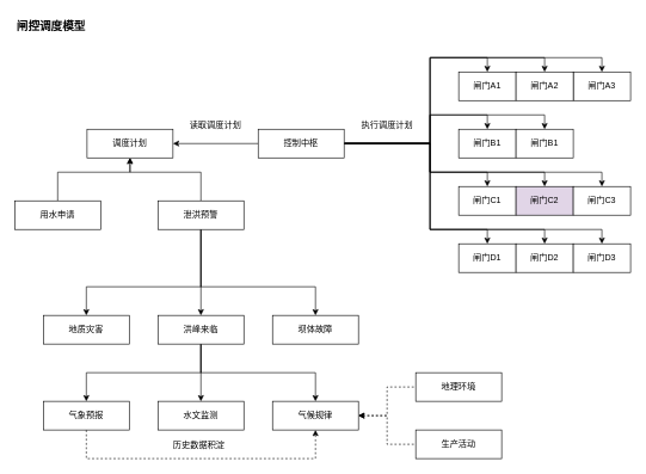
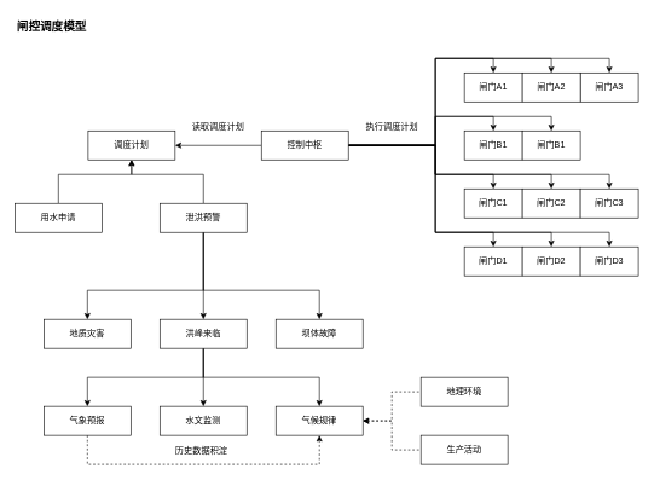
  <mxCell id="0" />
  <mxCell id="1" parent="0" />
  <mxCell id="2" value="&lt;b style=&quot;font-size: 16px;&quot;&gt;闸控调度模型&lt;/b&gt;" style="text;html=1;align=left;verticalAlign=middle;resizable=0;points=[];autosize=1;strokeColor=none;fillColor=none;fontSize=16;rounded=0;labelBackgroundColor=none;" parent="1" vertex="1"><mxGeometry x="20.5" y="20" width="120" height="30" as="geometry" /></mxCell>
  <mxCell id="3" value="" style="edgeStyle=orthogonalEdgeStyle;rounded=0;orthogonalLoop=1;jettySize=auto;html=1;entryX=0.5;entryY=0;entryDx=0;entryDy=0;" parent="1" source="15" target="16" edge="1"><mxGeometry relative="1" as="geometry"><Array as="points"><mxPoint x="600" y="200" /><mxPoint x="600" y="80" /><mxPoint x="680" y="80" /></Array></mxGeometry></mxCell>
  <mxCell id="4" value="" style="edgeStyle=orthogonalEdgeStyle;rounded=0;orthogonalLoop=1;jettySize=auto;html=1;entryX=0.5;entryY=0;entryDx=0;entryDy=0;" parent="1" source="15" target="17" edge="1"><mxGeometry relative="1" as="geometry"><Array as="points"><mxPoint x="600" y="200" /><mxPoint x="600" y="80" /><mxPoint x="840" y="80" /></Array></mxGeometry></mxCell>
  <mxCell id="5" value="" style="edgeStyle=orthogonalEdgeStyle;rounded=0;orthogonalLoop=1;jettySize=auto;html=1;entryX=0.5;entryY=0;entryDx=0;entryDy=0;" parent="1" source="15" target="18" edge="1"><mxGeometry relative="1" as="geometry"><Array as="points"><mxPoint x="600" y="200" /><mxPoint x="600" y="80" /><mxPoint x="760" y="80" /></Array></mxGeometry></mxCell>
  <mxCell id="6" value="" style="edgeStyle=orthogonalEdgeStyle;rounded=0;orthogonalLoop=1;jettySize=auto;html=1;entryX=0.5;entryY=0;entryDx=0;entryDy=0;" parent="1" source="15" target="19" edge="1"><mxGeometry relative="1" as="geometry"><Array as="points"><mxPoint x="600" y="200" /><mxPoint x="600" y="160" /><mxPoint x="680" y="160" /></Array></mxGeometry></mxCell>
  <mxCell id="7" value="" style="edgeStyle=orthogonalEdgeStyle;rounded=0;orthogonalLoop=1;jettySize=auto;html=1;entryX=0.5;entryY=0;entryDx=0;entryDy=0;" parent="1" source="15" target="20" edge="1"><mxGeometry relative="1" as="geometry"><Array as="points"><mxPoint x="600" y="200" /><mxPoint x="600" y="160" /><mxPoint x="760" y="160" /></Array></mxGeometry></mxCell>
  <mxCell id="8" value="" style="edgeStyle=orthogonalEdgeStyle;rounded=0;orthogonalLoop=1;jettySize=auto;html=1;exitX=1;exitY=0.5;exitDx=0;exitDy=0;" parent="1" source="15" target="21" edge="1"><mxGeometry relative="1" as="geometry"><Array as="points"><mxPoint x="600" y="200" /><mxPoint x="600" y="240" /><mxPoint x="680" y="240" /></Array></mxGeometry></mxCell>
  <mxCell id="9" value="" style="edgeStyle=orthogonalEdgeStyle;rounded=0;orthogonalLoop=1;jettySize=auto;html=1;exitX=1;exitY=0.5;exitDx=0;exitDy=0;" parent="1" source="15" target="22" edge="1"><mxGeometry relative="1" as="geometry"><Array as="points"><mxPoint x="600" y="200" /><mxPoint x="600" y="240" /><mxPoint x="760" y="240" /></Array></mxGeometry></mxCell>
  <mxCell id="10" value="" style="edgeStyle=orthogonalEdgeStyle;rounded=0;orthogonalLoop=1;jettySize=auto;html=1;exitX=1;exitY=0.5;exitDx=0;exitDy=0;" parent="1" source="15" target="23" edge="1"><mxGeometry relative="1" as="geometry"><Array as="points"><mxPoint x="600" y="200" /><mxPoint x="600" y="240" /><mxPoint x="840" y="240" /></Array></mxGeometry></mxCell>
  <mxCell id="11" value="" style="edgeStyle=orthogonalEdgeStyle;rounded=0;orthogonalLoop=1;jettySize=auto;html=1;exitX=1;exitY=0.5;exitDx=0;exitDy=0;" parent="1" source="15" target="24" edge="1"><mxGeometry relative="1" as="geometry"><Array as="points"><mxPoint x="600" y="200" /><mxPoint x="600" y="320" /><mxPoint x="680" y="320" /></Array></mxGeometry></mxCell>
  <mxCell id="12" value="" style="edgeStyle=orthogonalEdgeStyle;rounded=0;orthogonalLoop=1;jettySize=auto;html=1;exitX=1;exitY=0.5;exitDx=0;exitDy=0;" parent="1" source="15" target="25" edge="1"><mxGeometry relative="1" as="geometry"><Array as="points"><mxPoint x="600" y="200" /><mxPoint x="600" y="320" /><mxPoint x="760" y="320" /></Array></mxGeometry></mxCell>
  <mxCell id="13" value="" style="edgeStyle=orthogonalEdgeStyle;rounded=0;orthogonalLoop=1;jettySize=auto;html=1;exitX=1;exitY=0.5;exitDx=0;exitDy=0;" parent="1" source="15" target="26" edge="1"><mxGeometry relative="1" as="geometry"><Array as="points"><mxPoint x="600" y="200" /><mxPoint x="600" y="320" /><mxPoint x="840" y="320" /></Array></mxGeometry></mxCell>
  <mxCell id="14" value="" style="edgeStyle=orthogonalEdgeStyle;rounded=0;orthogonalLoop=1;jettySize=auto;html=1;" parent="1" source="15" target="29" edge="1"><mxGeometry relative="1" as="geometry" /></mxCell>
  <mxCell id="15" value="控制中枢" style="rounded=0;whiteSpace=wrap;html=1;" parent="1" vertex="1"><mxGeometry x="360" y="180" width="120" height="40" as="geometry" /></mxCell>
  <mxCell id="16" value="闸门A1" style="rounded=0;whiteSpace=wrap;html=1;" parent="1" vertex="1"><mxGeometry x="640" y="100" width="80" height="40" as="geometry" /></mxCell>
  <mxCell id="17" value="闸门A3" style="rounded=0;whiteSpace=wrap;html=1;" parent="1" vertex="1"><mxGeometry x="800" y="100" width="80" height="40" as="geometry" /></mxCell>
  <mxCell id="18" value="闸门A2" style="rounded=0;whiteSpace=wrap;html=1;" parent="1" vertex="1"><mxGeometry x="720" y="100" width="80" height="40" as="geometry" /></mxCell>
  <mxCell id="19" value="闸门B1" style="rounded=0;whiteSpace=wrap;html=1;" parent="1" vertex="1"><mxGeometry x="640" y="180" width="80" height="40" as="geometry" /></mxCell>
  <mxCell id="20" value="闸门B1" style="rounded=0;whiteSpace=wrap;html=1;" parent="1" vertex="1"><mxGeometry x="720" y="180" width="80" height="40" as="geometry" /></mxCell>
  <mxCell id="21" value="闸门C1" style="rounded=0;whiteSpace=wrap;html=1;" parent="1" vertex="1"><mxGeometry x="640" y="260" width="80" height="40" as="geometry" /></mxCell>
- <mxCell id="22" value="闸门C2" style="rounded=0;whiteSpace=wrap;html=1;fillColor=#e1d5e7;" parent="1" vertex="1"><mxGeometry x="720" y="260" width="80" height="40" as="geometry" /></mxCell>
+ <mxCell id="22" value="闸门C2" style="rounded=0;whiteSpace=wrap;html=1;" parent="1" vertex="1"><mxGeometry x="720" y="260" width="80" height="40" as="geometry" /></mxCell>
  <mxCell id="23" value="闸门C3" style="rounded=0;whiteSpace=wrap;html=1;" parent="1" vertex="1"><mxGeometry x="800" y="260" width="80" height="40" as="geometry" /></mxCell>
  <mxCell id="24" value="闸门D1" style="rounded=0;whiteSpace=wrap;html=1;" parent="1" vertex="1"><mxGeometry x="640" y="340" width="80" height="40" as="geometry" /></mxCell>
  <mxCell id="25" value="闸门D2" style="rounded=0;whiteSpace=wrap;html=1;" parent="1" vertex="1"><mxGeometry x="720" y="340" width="80" height="40" as="geometry" /></mxCell>
  <mxCell id="26" value="闸门D3" style="rounded=0;whiteSpace=wrap;html=1;" parent="1" vertex="1"><mxGeometry x="800" y="340" width="80" height="40" as="geometry" /></mxCell>
  <mxCell id="27" value="" style="edgeStyle=orthogonalEdgeStyle;rounded=0;orthogonalLoop=1;jettySize=auto;html=1;entryX=0.5;entryY=0;entryDx=0;entryDy=0;startArrow=classic;startFill=1;endArrow=none;endFill=0;" parent="1" source="29" target="32" edge="1"><mxGeometry relative="1" as="geometry"><Array as="points"><mxPoint x="181" y="240" /><mxPoint x="80" y="240" /></Array></mxGeometry></mxCell>
  <mxCell id="28" value="" style="edgeStyle=orthogonalEdgeStyle;rounded=0;orthogonalLoop=1;jettySize=auto;html=1;entryX=0.5;entryY=0;entryDx=0;entryDy=0;endArrow=none;endFill=0;startArrow=classic;startFill=1;" parent="1" source="29" target="36" edge="1"><mxGeometry relative="1" as="geometry"><Array as="points"><mxPoint x="181" y="240" /><mxPoint x="280" y="240" /></Array></mxGeometry></mxCell>
  <mxCell id="29" value="调度计划" style="rounded=0;whiteSpace=wrap;html=1;" parent="1" vertex="1"><mxGeometry x="121" y="180" width="120" height="40" as="geometry" /></mxCell>
  <mxCell id="30" value="读取调度计划" style="text;html=1;align=center;verticalAlign=middle;resizable=0;points=[];autosize=1;strokeColor=none;fillColor=none;" parent="1" vertex="1"><mxGeometry x="250" y="160" width="100" height="30" as="geometry" /></mxCell>
  <mxCell id="31" value="执行调度计划" style="text;html=1;align=center;verticalAlign=middle;resizable=0;points=[];autosize=1;strokeColor=none;fillColor=none;" parent="1" vertex="1"><mxGeometry x="490" y="160" width="100" height="30" as="geometry" /></mxCell>
  <mxCell id="32" value="用水申请" style="rounded=0;whiteSpace=wrap;html=1;" parent="1" vertex="1"><mxGeometry x="20" y="280" width="120" height="40" as="geometry" /></mxCell>
  <mxCell id="33" value="" style="edgeStyle=orthogonalEdgeStyle;rounded=0;orthogonalLoop=1;jettySize=auto;html=1;" edge="1" parent="1" source="36" target="37"><mxGeometry relative="1" as="geometry"><Array as="points"><mxPoint x="280" y="400" /><mxPoint x="120" y="400" /></Array></mxGeometry></mxCell>
  <mxCell id="34" value="" style="edgeStyle=orthogonalEdgeStyle;rounded=0;orthogonalLoop=1;jettySize=auto;html=1;" edge="1" parent="1" source="36" target="38"><mxGeometry relative="1" as="geometry"><Array as="points"><mxPoint x="280" y="400" /><mxPoint x="440" y="400" /></Array></mxGeometry></mxCell>
  <mxCell id="35" value="" style="edgeStyle=orthogonalEdgeStyle;rounded=0;orthogonalLoop=1;jettySize=auto;html=1;" edge="1" parent="1" source="36" target="42"><mxGeometry relative="1" as="geometry" /></mxCell>
  <mxCell id="36" value="泄洪预警" style="rounded=0;whiteSpace=wrap;html=1;" parent="1" vertex="1"><mxGeometry x="220" y="280" width="120" height="40" as="geometry" /></mxCell>
  <mxCell id="37" value="地质灾害" style="rounded=0;whiteSpace=wrap;html=1;" vertex="1" parent="1"><mxGeometry x="60" y="440" width="120" height="40" as="geometry" /></mxCell>
  <mxCell id="38" value="坝体故障" style="rounded=0;whiteSpace=wrap;html=1;" vertex="1" parent="1"><mxGeometry x="380" y="440" width="120" height="40" as="geometry" /></mxCell>
  <mxCell id="39" value="" style="edgeStyle=orthogonalEdgeStyle;rounded=0;orthogonalLoop=1;jettySize=auto;html=1;" edge="1" parent="1" source="42" target="44"><mxGeometry relative="1" as="geometry"><Array as="points"><mxPoint x="280" y="520" /><mxPoint x="120" y="520" /></Array></mxGeometry></mxCell>
  <mxCell id="40" value="" style="edgeStyle=orthogonalEdgeStyle;rounded=0;orthogonalLoop=1;jettySize=auto;html=1;" edge="1" parent="1" source="42" target="47"><mxGeometry relative="1" as="geometry"><Array as="points"><mxPoint x="280" y="520" /><mxPoint x="440" y="520" /></Array></mxGeometry></mxCell>
  <mxCell id="41" value="" style="edgeStyle=orthogonalEdgeStyle;rounded=0;orthogonalLoop=1;jettySize=auto;html=1;" edge="1" parent="1" source="42" target="48"><mxGeometry relative="1" as="geometry" /></mxCell>
  <mxCell id="42" value="洪峰来临" style="rounded=0;whiteSpace=wrap;html=1;" vertex="1" parent="1"><mxGeometry x="220" y="440" width="120" height="40" as="geometry" /></mxCell>
  <mxCell id="43" value="" style="edgeStyle=orthogonalEdgeStyle;rounded=0;orthogonalLoop=1;jettySize=auto;html=1;entryX=0.5;entryY=1;entryDx=0;entryDy=0;exitX=0.5;exitY=1;exitDx=0;exitDy=0;dashed=1;" edge="1" parent="1" source="44" target="47"><mxGeometry relative="1" as="geometry"><mxPoint x="120" y="680" as="targetPoint" /><Array as="points"><mxPoint x="120" y="640" /><mxPoint x="440" y="640" /></Array></mxGeometry></mxCell>
  <mxCell id="44" value="气象预报" style="rounded=0;whiteSpace=wrap;html=1;" vertex="1" parent="1"><mxGeometry x="60" y="560" width="120" height="40" as="geometry" /></mxCell>
  <mxCell id="45" value="" style="edgeStyle=orthogonalEdgeStyle;rounded=0;orthogonalLoop=1;jettySize=auto;html=1;dashed=1;startArrow=classic;startFill=1;endArrow=none;endFill=0;" edge="1" parent="1" source="47" target="50"><mxGeometry relative="1" as="geometry" /></mxCell>
  <mxCell id="46" value="" style="edgeStyle=orthogonalEdgeStyle;rounded=0;orthogonalLoop=1;jettySize=auto;html=1;startArrow=classic;startFill=1;endArrow=none;endFill=0;dashed=1;" edge="1" parent="1" source="47" target="51"><mxGeometry relative="1" as="geometry" /></mxCell>
  <mxCell id="47" value="气候规律" style="rounded=0;whiteSpace=wrap;html=1;" vertex="1" parent="1"><mxGeometry x="380" y="560" width="120" height="40" as="geometry" /></mxCell>
  <mxCell id="48" value="水文监测" style="rounded=0;whiteSpace=wrap;html=1;" vertex="1" parent="1"><mxGeometry x="220" y="560" width="120" height="40" as="geometry" /></mxCell>
  <mxCell id="49" value="历史数据积淀" style="text;html=1;align=center;verticalAlign=middle;resizable=0;points=[];autosize=1;strokeColor=none;fillColor=none;" vertex="1" parent="1"><mxGeometry x="227" y="607" width="100" height="30" as="geometry" /></mxCell>
  <mxCell id="50" value="地理环境" style="rounded=0;whiteSpace=wrap;html=1;" vertex="1" parent="1"><mxGeometry x="580" y="520" width="120" height="40" as="geometry" /></mxCell>
  <mxCell id="51" value="生产活动" style="rounded=0;whiteSpace=wrap;html=1;" vertex="1" parent="1"><mxGeometry x="580" y="600" width="120" height="40" as="geometry" /></mxCell>
